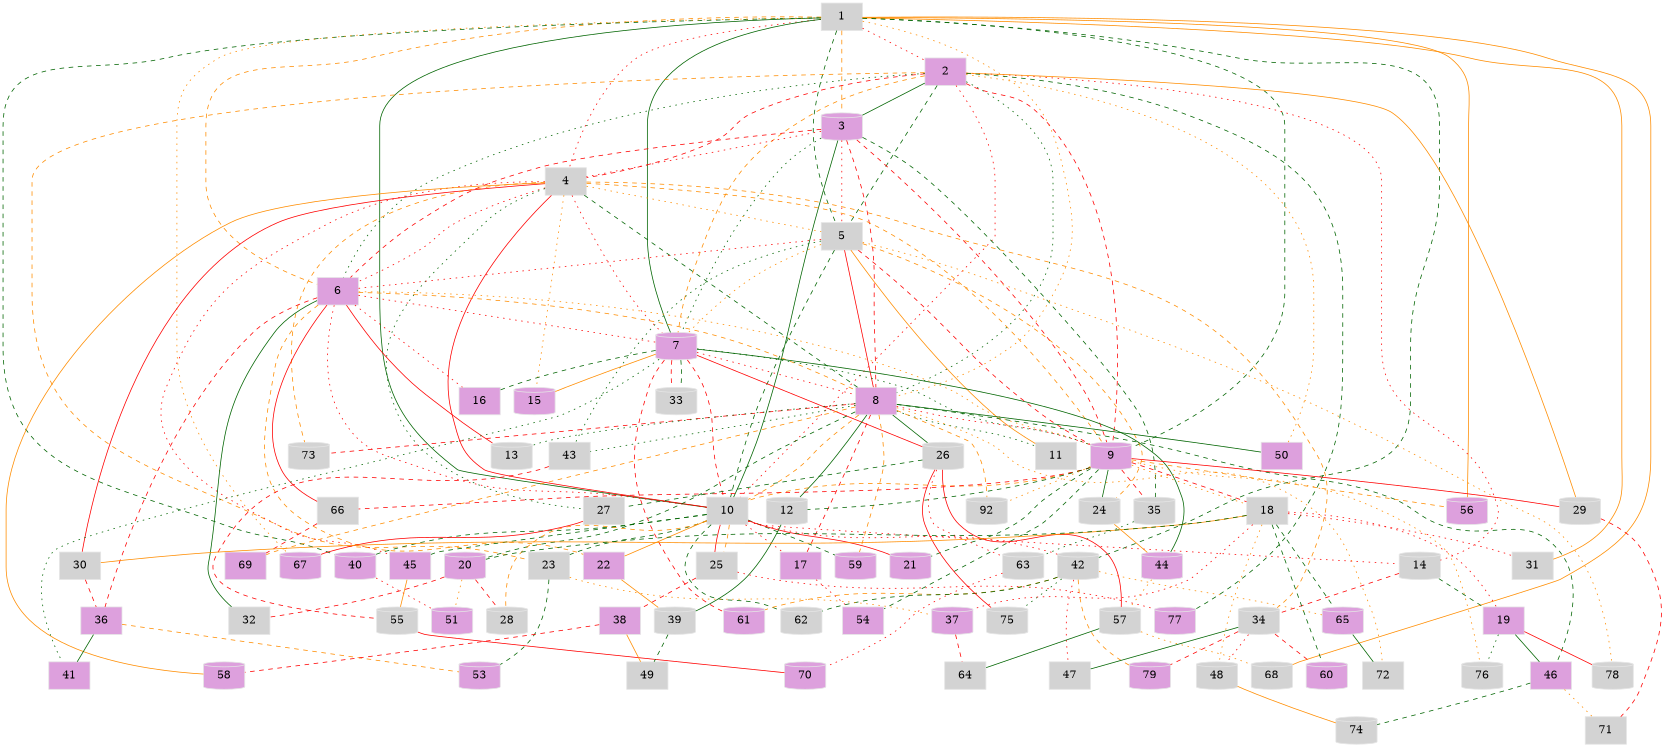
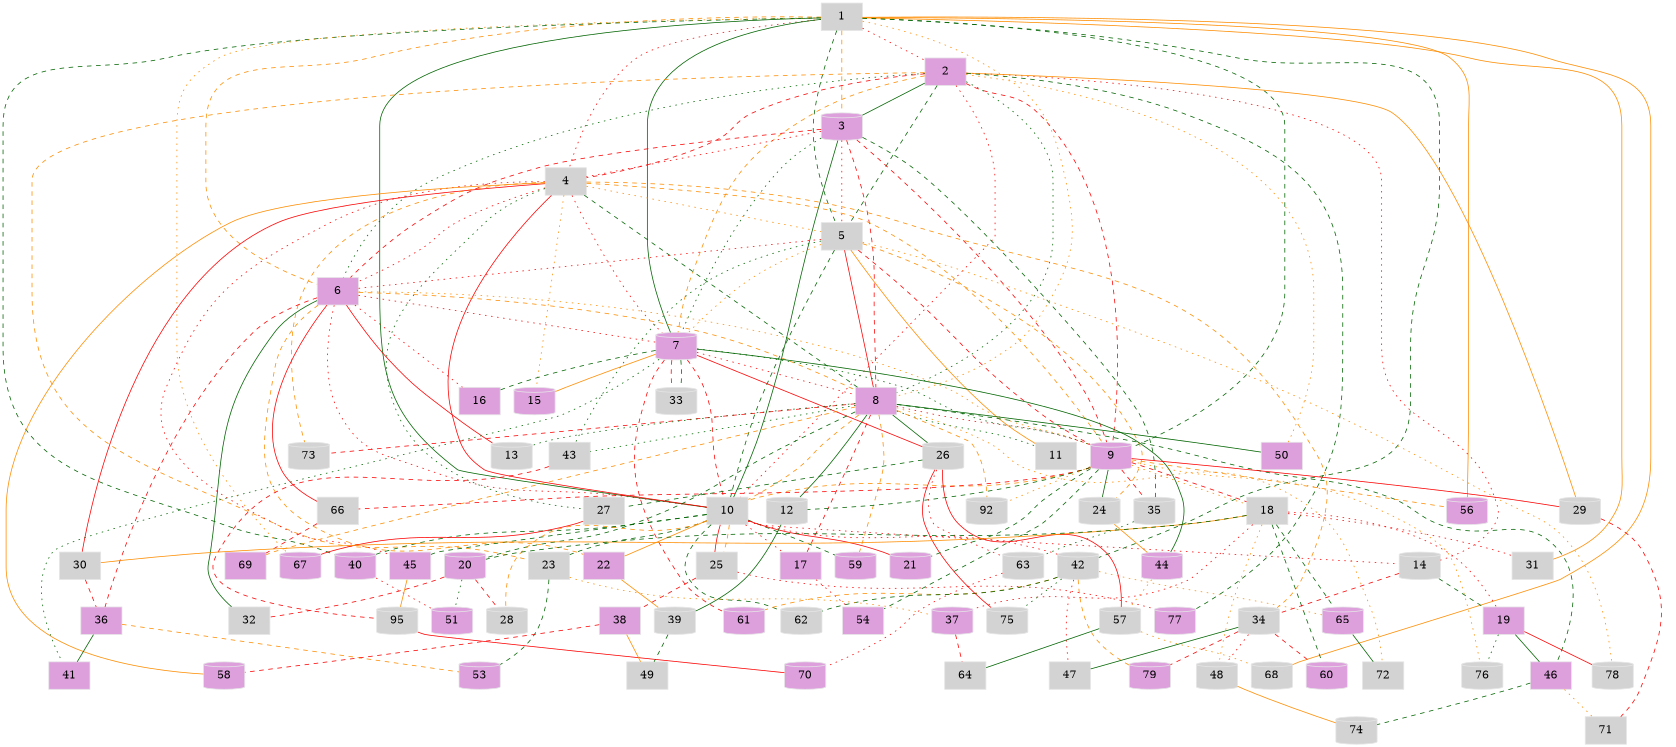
  graph {
    node [color=gray90 fillcolor=lightgrey shape=cylinder style=filled]
    edge [color=red style=dashed]
    1 [shape=box]
    2 [fillcolor=plum shape=box]
    3 [fillcolor=plum]
    4 [shape=box]
    5 [shape=box]
    6 [fillcolor=plum shape=box]
    7 [fillcolor=plum]
    8 [fillcolor=plum shape=box]
    9 [fillcolor=plum]
    10 [shape=box]
    31 [shape=box]
    40 [fillcolor=plum]
    42
    56 [fillcolor=plum]
    67 [fillcolor=plum]
    68
    14
    23 [shape=box]
    29
    50 [fillcolor=plum shape=box]
    77 [fillcolor=plum]
    35
    15 [fillcolor=plum]
    27 [shape=box]
    30 [shape=box]
    34
    45 [fillcolor=plum shape=box]
    58 [fillcolor=plum]
    73
    11 [shape=box]
    24
    43 [shape=box]
    78
    13
    16 [fillcolor=plum shape=box]
    22 [fillcolor=plum shape=box]
    32 [shape=box]
    36 [fillcolor=plum shape=box]
    66 [shape=box]
    26
    33
    41 [fillcolor=plum shape=box]
    44 [fillcolor=plum]
    61 [fillcolor=plum]
    12
    17 [fillcolor=plum shape=box]
    20 [fillcolor=plum]
    46 [fillcolor=plum shape=box]
    n49 [label=92]
    59 [fillcolor=plum]
    69 [fillcolor=plum shape=box]
    72 [shape=box]
    18 [shape=box]
    21 [fillcolor=plum]
    54 [fillcolor=plum shape=box]
    76
    25 [shape=box]
    28
    62
    51 [fillcolor=plum]
    65 [fillcolor=plum]
    75
    47 [shape=box]
    79 [fillcolor=plum]
    19 [fillcolor=plum shape=box]
    37 [fillcolor=plum]
    53 [fillcolor=plum]
    71 [shape=box]
    63
    48
    60 [fillcolor=plum]
-   55
+   55 [label=95]
    39
    57
    74
    38 [fillcolor=plum shape=box]
    49 [shape=box]
    64 [shape=box]
    70 [fillcolor=plum]
    1 -- 2 [style=dotted]
    1 -- 3 [color=darkorange]
    1 -- 4 [style=dotted]
    1 -- 5 [color=darkgreen]
    1 -- 6 [color=darkorange]
    1 -- 7 [color=darkgreen style=solid]
    1 -- 8 [color=darkorange style=dotted]
    1 -- 9 [color=darkgreen]
    1 -- 10 [color=darkgreen style=solid]
    1 -- 31 [color=darkorange style=solid]
    1 -- 40 [color=darkgreen]
    1 -- 42 [color=darkgreen]
    1 -- 56 [color=darkorange style=solid]
    1 -- 67 [color=darkorange style=dotted]
    1 -- 68 [color=darkorange style=solid]
    2 -- 3 [color=darkgreen style=solid]
    2 -- 4
    2 -- 5 [color=darkgreen]
    2 -- 6 [color=darkgreen style=dotted]
    2 -- 7 [color=darkorange]
    2 -- 8 [color=darkgreen style=dotted]
    2 -- 9
    2 -- 10 [style=dotted]
    2 -- 14 [style=dotted]
    2 -- 23 [color=darkorange]
    2 -- 29 [color=darkorange style=solid]
    2 -- 50 [color=darkorange style=dotted]
    2 -- 77 [color=darkgreen]
    3 -- 4 [style=dotted]
    3 -- 5 [style=dotted]
    3 -- 6
    3 -- 7 [color=darkgreen style=dotted]
    3 -- 8
    3 -- 9
    3 -- 10 [color=darkgreen style=solid]
    3 -- 35 [color=darkgreen]
    4 -- 5 [color=darkorange style=dotted]
    4 -- 6 [style=dotted]
    4 -- 7 [style=dotted]
    4 -- 8 [color=darkgreen]
    4 -- 9 [color=darkorange]
    4 -- 10 [style=solid]
    4 -- 15 [color=darkorange style=dotted]
    4 -- 27 [color=darkgreen style=dotted]
    4 -- 30 [style=solid]
    4 -- 34 [color=darkorange]
    4 -- 45 [style=dotted]
    4 -- 58 [color=darkorange style=solid]
    4 -- 73 [color=darkorange]
    5 -- 6 [style=dotted]
    5 -- 7 [color=darkorange style=dotted]
    5 -- 8 [style=solid]
    5 -- 9
    5 -- 10 [color=darkgreen]
    5 -- 11 [color=darkorange style=solid]
    5 -- 24 [color=darkorange]
    5 -- 43 [color=darkgreen style=dotted]
    5 -- 78 [color=darkorange style=dotted]
    6 -- 7 [style=dotted]
    6 -- 8 [color=darkorange]
    6 -- 9 [color=darkorange style=dotted]
    6 -- 10 [style=dotted]
    6 -- 13 [style=solid]
    6 -- 16 [style=dotted]
    6 -- 22 [color=darkorange]
    6 -- 32 [color=darkgreen style=solid]
    6 -- 36
    6 -- 66 [style=solid]
    7 -- 8 [style=dotted]
    7 -- 9 [color=darkgreen style=dotted]
    7 -- 10
    7 -- 15 [color=darkorange style=solid]
    7 -- 16 [color=darkgreen]
    7 -- 26 [style=solid]
    7 -- 33
    7 -- 33 [color=darkgreen]
    7 -- 41 [color=darkgreen style=dotted]
    7 -- 44 [color=darkgreen style=solid]
    7 -- 61
    8 -- 9 [style=dotted]
    8 -- 10 [color=darkorange]
    8 -- 50 [color=darkgreen style=solid]
    8 -- 73
    8 -- 11 [color=darkgreen style=dotted]
    8 -- 43 [color=darkgreen style=dotted]
    8 -- 13 [color=darkgreen style=dotted]
    8 -- 26 [color=darkgreen style=solid]
    8 -- 12 [color=darkgreen style=solid]
    8 -- 17
    8 -- 20 [color=darkgreen]
    8 -- 46 [color=darkgreen]
    8 -- n49 [color=darkorange]
    8 -- 59 [color=darkorange]
    8 -- 69 [color=darkorange]
    8 -- 72 [color=darkorange style=dotted]
    9 -- 10 [color=darkorange]
    9 -- 56 [color=darkorange]
    9 -- 29 [style=solid]
    9 -- 35
    9 -- 24 [color=darkgreen style=solid]
    9 -- 66
    9 -- 12 [color=darkgreen]
    9 -- n49 [color=darkorange style=dotted]
    9 -- 18 [color=darkorange style=dotted]
    9 -- 18
    9 -- 21 [color=darkgreen]
    9 -- 54 [color=darkgreen]
    9 -- 76 [color=darkorange style=dotted]
    10 -- 40 [color=darkgreen]
    10 -- 42 [style=dotted]
    10 -- 14 [style=dotted]
    10 -- 23 [color=darkgreen]
    10 -- 45 [color=darkgreen]
    10 -- 22 [color=darkorange style=solid]
    10 -- 17 [style=dotted]
    10 -- 59 [color=darkgreen]
    10 -- 21 [style=solid]
    10 -- 25 [style=solid]
    10 -- 25 [color=darkorange]
    10 -- 28 [color=darkorange]
    10 -- 62 [color=darkgreen]
    40 -- 51 [style=dotted]
    42 -- 61 [color=darkorange]
    42 -- 62 [color=darkgreen]
    42 -- 65 [color=darkorange style=dotted]
    42 -- 75 [color=darkgreen style=dotted]
    42 -- 47 [style=dotted]
    42 -- 79 [color=darkorange]
    14 -- 34
    14 -- 19 [color=darkgreen]
    23 -- 37 [color=darkorange style=dotted]
    23 -- 53 [color=darkgreen]
    29 -- 71
    35 -- 63 [color=darkgreen style=dotted]
    27 -- 67 [style=solid]
    30 -- 36
    34 -- 47 [color=darkgreen style=solid]
    34 -- 79
    34 -- 48 [style=dotted]
    34 -- 60
    45 -- 55 [color=darkorange style=solid]
    24 -- 44 [color=darkorange style=solid]
    43 -- 55
    22 -- 39 [color=darkorange style=solid]
    36 -- 41 [color=darkgreen style=solid]
    36 -- 53 [color=darkorange]
    66 -- 69
    26 -- 27 [color=darkgreen]
    26 -- 75 [style=solid]
    26 -- 63 [style=dotted]
    26 -- 57 [style=solid]
    44 -- 57 [color=darkorange style=dotted]
    12 -- 39 [color=darkgreen style=solid]
    17 -- 54 [style=dotted]
    20 -- 32
    20 -- 28
-   20 -- 51 [color=darkorange style=dotted]
+   20 -- 51 [color=darkgreen style=dotted]
    46 -- 71 [color=darkorange style=dotted]
    46 -- 74 [color=darkgreen]
    18 -- 31 [style=dotted]
    18 -- 30 [color=darkorange style=solid]
    18 -- 20 [color=darkgreen]
    18 -- 65 [color=darkgreen]
    18 -- 19 [style=dotted]
    18 -- 37 [style=dotted]
    18 -- 48 [color=darkorange style=dotted]
    18 -- 60 [color=darkgreen]
    25 -- 77 [style=dotted]
    25 -- 38
    65 -- 72 [color=darkgreen style=solid]
    19 -- 78 [style=solid]
    19 -- 46 [color=darkgreen style=solid]
    19 -- 76 [color=darkgreen style=dotted]
    37 -- 64
    63 -- 70 [style=dotted]
    48 -- 74 [color=darkorange style=solid]
    55 -- 70 [style=solid]
    39 -- 49 [color=darkgreen]
    57 -- 68 [color=darkorange style=dotted]
    57 -- 64 [color=darkgreen style=solid]
    38 -- 58
    38 -- 49 [color=darkorange style=solid]
  }
